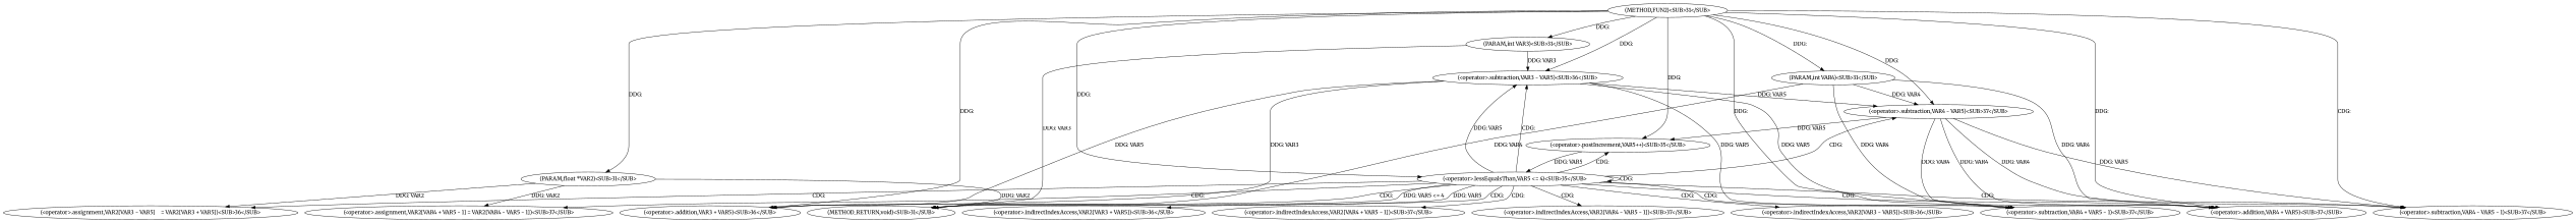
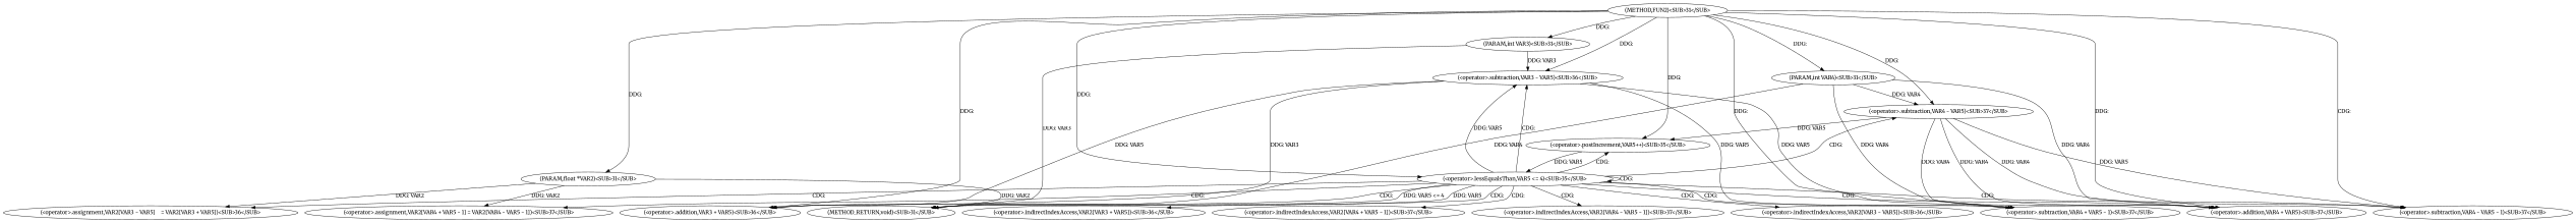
  digraph {
    fontname=Merriweather
    node [fontname=Merriweather]
    edge [fontname=Merriweather]
    n1 [label="(METHOD,FUN2)<SUB>31</SUB>"]
    n2 [label="(PARAM,float *VAR2)<SUB>31</SUB>"]
    n3 [label="(PARAM,int VAR3)<SUB>31</SUB>"]
    n4 [label="(PARAM,int VAR4)<SUB>31</SUB>"]
    n5 [label="(&lt;operator&gt;.lessEqualsThan,VAR5 &lt;= 4)<SUB>35</SUB>"]
    n6 [label="(&lt;operator&gt;.postIncrement,VAR5++)<SUB>35</SUB>"]
    n7 [label="(&lt;operator&gt;.subtraction,VAR3 - VAR5)<SUB>36</SUB>"]
    n8 [label="(&lt;operator&gt;.addition,VAR3 + VAR5)<SUB>36</SUB>"]
    n9 [label="(&lt;operator&gt;.subtraction,VAR4 + VAR5 - 1)<SUB>37</SUB>"]
    n10 [label="(&lt;operator&gt;.subtraction,VAR4 - VAR5 - 1)<SUB>37</SUB>"]
    n11 [label="(&lt;operator&gt;.addition,VAR4 + VAR5)<SUB>37</SUB>"]
    n12 [label="(&lt;operator&gt;.subtraction,VAR4 - VAR5)<SUB>37</SUB>"]
    n13 [label="(METHOD_RETURN,void)<SUB>31</SUB>"]
    n14 [label="(&lt;operator&gt;.assignment,VAR2[VAR3 - VAR5]     = VAR2[VAR3 + VAR5])<SUB>36</SUB>"]
    n15 [label="(&lt;operator&gt;.assignment,VAR2[VAR4 + VAR5 - 1] = VAR2[VAR4 - VAR5 - 1])<SUB>37</SUB>"]
    n16 [label="(&lt;operator&gt;.indirectIndexAccess,VAR2[VAR3 - VAR5])<SUB>36</SUB>"]
    n17 [label="(&lt;operator&gt;.indirectIndexAccess,VAR2[VAR3 + VAR5])<SUB>36</SUB>"]
    n18 [label="(&lt;operator&gt;.indirectIndexAccess,VAR2[VAR4 + VAR5 - 1])<SUB>37</SUB>"]
    n19 [label="(&lt;operator&gt;.indirectIndexAccess,VAR2[VAR4 - VAR5 - 1])<SUB>37</SUB>"]
    n1 -> n2 [label="DDG: "]
    n1 -> n3 [label="DDG: "]
    n1 -> n4 [label="DDG: "]
    n1 -> n5 [label="DDG: "]
    n1 -> n6 [label="DDG: "]
    n1 -> n7 [label="DDG: "]
    n1 -> n8 [label="DDG: "]
    n1 -> n9 [label="DDG: "]
    n1 -> n10 [label="CDG: "]
    n1 -> n11 [label="DDG: "]
    n1 -> n12 [label="DDG: "]
    n2 -> n13 [label="DDG: VAR2"]
    n2 -> n14 [label="DDG: VAR2"]
    n2 -> n15 [label="DDG: VAR2"]
    n3 -> n7 [label="DDG: VAR3"]
    n3 -> n13 [label="DDG: VAR3"]
    n4 -> n9 [label="DDG: VAR4"]
    n4 -> n11 [label="DDG: VAR4"]
    n4 -> n12 [label="DDG: VAR4"]
    n4 -> n13 [label="DDG: VAR4"]
    n5 -> n5 [label="CDG: "]
    n5 -> n6 [label="CDG: "]
    n5 -> n7 [label="DDG: VAR5"]
    n5 -> n7 [label="CDG: "]
    n5 -> n8 [label="CDG: "]
    n5 -> n9 [label="CDG: "]
    n5 -> n10 [label="CDG: "]
    n5 -> n11 [label="CDG: "]
    n5 -> n12 [label="CDG: "]
    n5 -> n13 [label="DDG: VAR5"]
    n5 -> n13 [label="DDG: VAR5 &lt;= 4"]
    n5 -> n14 [label="CDG: "]
    n5 -> n15 [label="CDG: "]
    n5 -> n16 [label="CDG: "]
    n5 -> n17 [label="CDG: "]
    n5 -> n18 [label="CDG: "]
    n5 -> n19 [label="CDG: "]
    n6 -> n5 [label="DDG: VAR5"]
    n7 -> n8 [label="DDG: VAR3"]
    n7 -> n8 [label="DDG: VAR5"]
    n7 -> n9 [label="DDG: VAR5"]
    n7 -> n11 [label="DDG: VAR5"]
-   n7 -> n12 [label="DDG: VAR5"]
    n12 -> n6 [label="DDG: VAR5"]
    n12 -> n9 [label="DDG: VAR4"]
    n12 -> n10 [label="DDG: VAR4"]
    n12 -> n10 [label="DDG: VAR5"]
    n12 -> n11 [label="DDG: VAR4"]
  }
